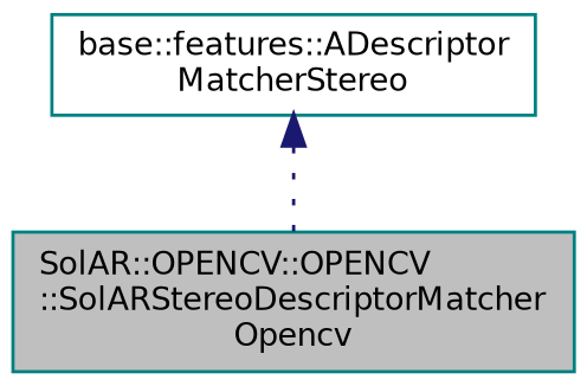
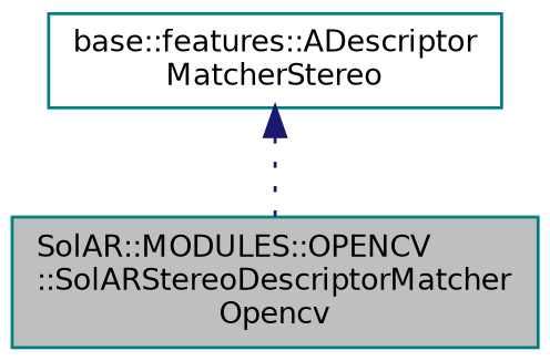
  digraph {
    node [color=teal fontname=Helvetica fontsize=10 shape=record style=filled]
-   n1 [fillcolor=grey75 fontcolor=black height=0.2 label="SolAR::OPENCV::OPENCV\l::SolARStereoDescriptorMatcher\lOpencv" width=0.4]
+   n1 [fillcolor=grey75 fontcolor=black height=0.2 label="SolAR::MODULES::OPENCV\l::SolARStereoDescriptorMatcher\lOpencv" width=0.4]
    n2 [fillcolor=white height=0.2 label="base::features::ADescriptor\lMatcherStereo" width=0.4]
    n2 -> n1 [color=midnightblue dir=back fontname=Helvetica fontsize=10 labelfontname=Helvetica labelfontsize=10 style=dotted]
  }
